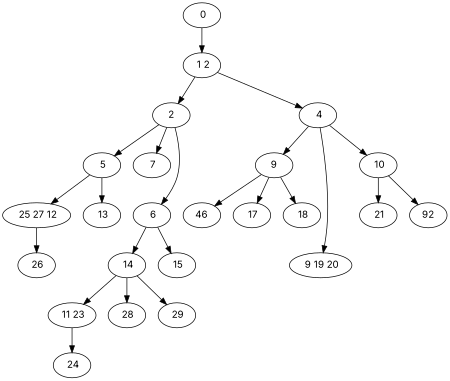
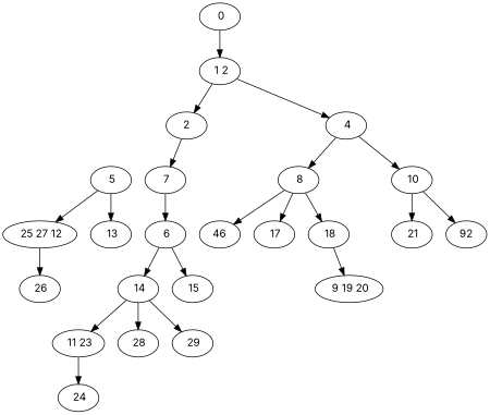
  digraph {
    fontname=Inter
    node [fontname=Inter]
    edge [fontname=Inter]
    " 0"
    " 1 2"
    n3 [label=2]
    " 4"
    " 5"
    " 7"
    " 6"
-   " 8" [label=9]
+   " 8"
    " 9 19 20"
    " 10"
    " 25 27 12"
    " 13"
    " 14"
    " 15"
    n15 [label=46]
    " 17"
    " 18"
    " 21"
    n19 [label=92]
    " 26"
    " 11 23"
    " 24"
    " 28"
    " 29"
    " 0" -> " 1 2"
    " 1 2" -> n3
    " 1 2" -> " 4"
-   n3 -> " 5"
    n3 -> " 7"
-   n3 -> " 6"
+   " 7" -> " 6"
    " 4" -> " 8"
-   " 4" -> " 9 19 20"
+   " 18" -> " 9 19 20"
    " 4" -> " 10"
    " 5" -> " 25 27 12"
    " 5" -> " 13"
    " 6" -> " 14"
    " 6" -> " 15"
    " 8" -> n15
    " 8" -> " 17"
    " 8" -> " 18"
    " 10" -> " 21"
    " 10" -> n19
    " 25 27 12" -> " 26"
    " 14" -> " 11 23"
    " 14" -> " 28"
    " 14" -> " 29"
    " 11 23" -> " 24"
  }
